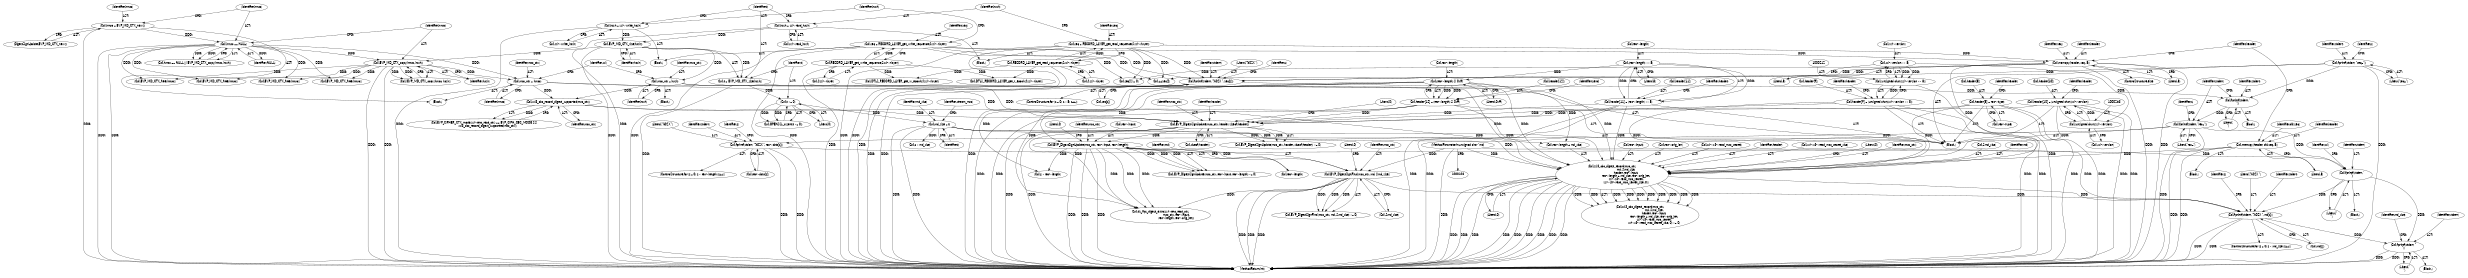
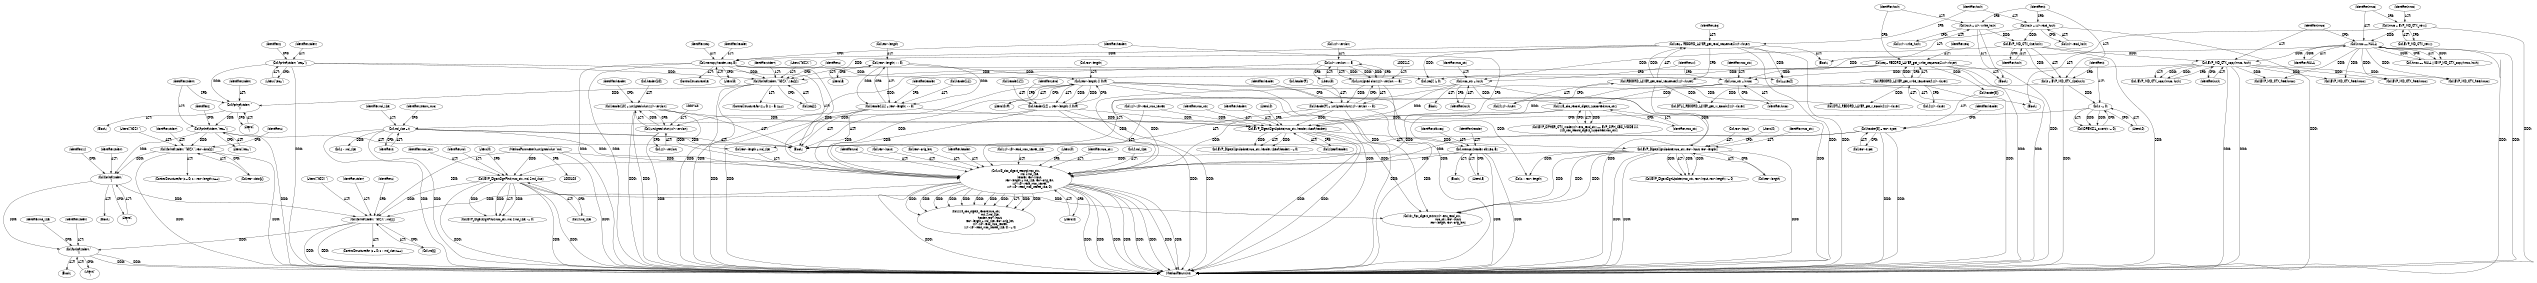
  digraph {
    fontname=Lato
    node [fontname=Lato]
    edge [fontname=Lato]
    n1 [label="(Call,fprintf(stderr, \"\n\"))"]
    n2 [label="(MethodReturn,int)"]
    n3 [label="(Literal,\"\n\")"]
    n4 [label="(Block,)"]
    n5 [label="(Call,fprintf(stderr, \"%02X \", md[z]))"]
    n6 [label="(Call,md[z])"]
    n7 [label="(ControlStructure,for (z = 0; z < md_size; z++))"]
    n8 [label="(Call,fprintf(stderr, \"\n\"))"]
    n9 [label="(Block,)"]
    n10 [label="(Literal,\"\n\")"]
    n11 [label="(Call,fprintf(stderr, \"rec=\"))"]
    n12 [label="(Call,fprintf(stderr, \"%02X \", rec->data[z]))"]
    n13 [label="(Block,)"]
    n14 [label="(Literal,\"rec=\")"]
    n15 [label="(ControlStructure,for (z = 0; z < rec->length; z++))"]
    n16 [label="(Call,rec->data[z])"]
    n17 [label="(Call,fprintf(stderr, \"\n\"))"]
    n18 [label="(Literal,\"\n\")"]
    n19 [label="(Block,)"]
    n20 [label="(Call,fprintf(stderr, \"seq=\"))"]
    n21 [label="(Call,fprintf(stderr, \"%02X \", seq[z]))"]
    n22 [label="(Literal,\"seq=\")"]
    n23 [label="(ControlStructure,for (z = 0; z < 8; z++))"]
    n24 [label="(Call,seq[z])"]
    n25 [label="(Call,memcpy(header, seq, 8))"]
    n26 [label="(Call,ssl3_cbc_digest_record(mac_ctx,\n                                   md, &md_size,\n                                   header, rec->input,\n                                   rec->length + md_size, rec->orig_len,\n                                   ssl->s3->read_mac_secret,\n                                   ssl->s3->read_mac_secret_size, 0))"]
    n27 [label="(ControlStructure,else)"]
    n28 [label="(Call,seq[i] != 0)"]
    n29 [label="(Literal,8)"]
    n30 [label="(Call,++seq[i])"]
    n31 [label="(Call,ssl3_cbc_digest_record(mac_ctx,\n                                   md, &md_size,\n                                   header, rec->input,\n                                   rec->length + md_size, rec->orig_len,\n                                   ssl->s3->read_mac_secret,\n                                   ssl->s3->read_mac_secret_size, 0) <= 0)"]
    n32 [label="(Literal,0)"]
    n33 [label="(Call,seq = RECORD_LAYER_get_write_sequence(&ssl->rlayer))"]
    n34 [label="(Call,RECORD_LAYER_get_write_sequence(&ssl->rlayer))"]
    n35 [label="(Block,)"]
    n36 [label="(Call,DTLS_RECORD_LAYER_get_r_epoch(&ssl->rlayer))"]
    n37 [label="(Call,&ssl->rlayer)"]
    n38 [label="(Call,DTLS_RECORD_LAYER_get_w_epoch(&ssl->rlayer))"]
    n39 [label="(Call,seq = RECORD_LAYER_get_read_sequence(&ssl->rlayer))"]
    n40 [label="(Call,RECORD_LAYER_get_read_sequence(&ssl->rlayer))"]
    n41 [label="(Block,)"]
    n42 [label="(Call,&ssl->rlayer)"]
    n43 [label="(Call,EVP_DigestSignFinal(mac_ctx, md, &md_size))"]
    n44 [label="(Call,EVP_DigestSignFinal(mac_ctx, md, &md_size) <= 0)"]
    n45 [label="(Call,&md_size)"]
    n46 [label="(Call,tls_fips_digest_extra(ssl->enc_read_ctx,\n                                        mac_ctx, rec->input,\n                                        rec->length, rec->orig_len))"]
    n47 [label="(Call,EVP_DigestSignUpdate(mac_ctx, rec->input, rec->length))"]
    n48 [label="(Call,EVP_DigestSignUpdate(mac_ctx, rec->input, rec->length) <= 0)"]
    n49 [label="(Call,z < rec->length)"]
    n50 [label="(Call,rec->length)"]
    n51 [label="(Call,EVP_DigestSignUpdate(mac_ctx, header, sizeof(header)))"]
    n52 [label="(Call,EVP_DigestSignUpdate(mac_ctx, header, sizeof(header)) <= 0)"]
    n53 [label="(Call,sizeof(header))"]
    n54 [label="(Call,mac_ctx = hash)"]
    n55 [label="(Call,ssl3_cbc_record_digest_supported(mac_ctx))"]
    n56 [label="(Identifier,hash)"]
    n57 [label="(Block,)"]
    n58 [label="(Call,EVP_CIPHER_CTX_mode(ssl->enc_read_ctx) == EVP_CIPH_CBC_MODE &&\n         ssl3_cbc_record_digest_supported(mac_ctx))"]
    n59 [label="(Identifier,mac_ctx)"]
    n60 [label="(Call,EVP_MD_CTX_size(hash))"]
    n61 [label="(Call,EVP_MD_CTX_copy(hmac, hash))"]
    n62 [label="(Call,t = EVP_MD_CTX_size(hash))"]
    n63 [label="(Identifier,hash)"]
    n64 [label="(Call,mac_ctx = hmac)"]
    n65 [label="(Call,EVP_MD_CTX_free(hmac))"]
    n66 [label="(Call,EVP_MD_CTX_free(hmac))"]
    n67 [label="(Call,EVP_MD_CTX_free(hmac))"]
    n68 [label="(Call,EVP_MD_CTX_free(hmac))"]
    n69 [label="(Call,!EVP_MD_CTX_copy(hmac, hash))"]
    n70 [label="(Identifier,hash)"]
    n71 [label="(Call,t >= 0)"]
    n72 [label="(Call,hash = ssl->read_hash)"]
    n73 [label="(Call,ssl->read_hash)"]
    n74 [label="(Call,hash = ssl->write_hash)"]
    n75 [label="(Call,ssl->write_hash)"]
    n76 [label="(Block,)"]
    n77 [label="(Identifier,hmac)"]
    n78 [label="(Call,hmac == NULL)"]
    n79 [label="(Call,hmac == NULL || !EVP_MD_CTX_copy(hmac, hash))"]
    n80 [label="(Identifier,NULL)"]
    n81 [label="(Call,hmac = EVP_MD_CTX_new())"]
-   n82 [label="(DigestSignUpdate,EVP_MD_CTX_new())"]
+   n82 [label="(Call,EVP_MD_CTX_new())"]
    n83 [label="(Call,header[11] = (rec->length) >> 8)"]
    n84 [label="(Call,(rec->length) >> 8)"]
    n85 [label="(Call,(rec->length) & 0xff)"]
    n86 [label="(Literal,8)"]
    n87 [label="(Call,header[12] = (rec->length) & 0xff)"]
    n88 [label="(Call,rec->length + md_size)"]
    n89 [label="(Literal,0xff)"]
    n90 [label="(Call,header[8] = rec->type)"]
    n91 [label="(Call,rec->type)"]
    n92 [label="(Call,header[10] = (unsigned char)(ssl->version))"]
    n93 [label="(Call,(unsigned char)(ssl->version))"]
    n94 [label="(Call,ssl->version)"]
    n95 [label="(Call,ssl->version >> 8)"]
    n96 [label="(Call,(unsigned char)(ssl->version >> 8))"]
    n97 [label="(Literal,8)"]
    n98 [label="(Call,header[9] = (unsigned char)(ssl->version >> 8))"]
    n99 [label="(MethodParameterIn,unsigned char *md)"]
    1000103
    n101 [label="(Call,memcpy(header, dtlsseq, 8))"]
    n102 [label="(Block,)"]
    n103 [label="(Literal,8)"]
    n104 [label="(Call,md_size = t)"]
    n105 [label="(Identifier,t)"]
    n106 [label="(Call,z < md_size)"]
    n107 [label="(Literal,0)"]
    n108 [label="(Call,OPENSSL_assert(t >= 0))"]
    n109 [label="(Identifier,header)"]
    n110 [label="(Identifier,md)"]
    n111 [label="(Identifier,z)"]
    n112 [label="(Identifier,hmac)"]
    n113 [label="(Call,&md_size)"]
    n114 [label="(Identifier,mac_ctx)"]
    n115 [label="(Identifier,send)"]
    n116 [label="(Literal,\"%02X \")"]
    n117 [label="(Call,ssl->version)"]
    n118 [label="(Identifier,stream_mac)"]
    n119 [label="(Identifier,md_size)"]
    n120 [label="(Identifier,z)"]
    n121 [label="(Identifier,seq)"]
    n122 [label="(Identifier,seq)"]
    n123 [label="(Literal,0)"]
    n124 [label="(Identifier,md)"]
    n125 [label="(Call,header[12])"]
    n126 [label="(Identifier,stderr)"]
    n127 [label="(Identifier,ssl)"]
    n128 [label="(Identifier,mac_ctx)"]
    n129 [label="(Identifier,z)"]
    n130 [label="(Identifier,header)"]
    n131 [label="(Identifier,mac_ctx)"]
    n132 [label="(Call,rec->input)"]
    n133 [label="(Call,rec->orig_len)"]
    n134 [label="(Identifier,md_size)"]
    n135 [label="(Identifier,stderr)"]
    n136 [label="(Identifier,mac_ctx)"]
    n137 [label="(Call,ssl->s3->read_mac_secret)"]
    n138 [label="(Identifier,t)"]
    n139 [label="(Identifier,seq)"]
    n140 [label="(Call,header[10])"]
    n141 [label="(Identifier,hash)"]
    n142 [label="(Identifier,stderr)"]
    n143 [label="(Identifier,z)"]
    n144 [label="(Identifier,z)"]
    n145 [label="(Literal,\"%02X \")"]
    n146 [label="(Call,header[11])"]
    n147 [label="(Identifier,hmac)"]
    n148 [label="(Literal,0)"]
    n149 [label="(Call,rec->input)"]
    n150 [label="(Identifier,header)"]
    n151 [label="(Identifier,hmac)"]
    n152 [label="(Call,rec->length)"]
    n153 [label="(Call,header[8])"]
    n154 [label="(Identifier,header)"]
    n155 [label="(Identifier,mac_ctx)"]
    n156 [label="(Identifier,ssl)"]
    n157 [label="(Identifier,dtlsseq)"]
    n158 [label="(Identifier,stderr)"]
    n159 [label="(Identifier,stderr)"]
    n160 [label="(Call,header[9])"]
    n161 [label="(Identifier,hash)"]
    n162 [label="(Call,ssl->s3->read_mac_secret_size)"]
    n163 [label="(Identifier,stderr)"]
    n164 [label="(Identifier,stderr)"]
    n165 [label="(Identifier,t)"]
    n166 [label="(Identifier,header)"]
    n167 [label="(Identifier,header)"]
    n168 [label="(Identifier,header)"]
    n169 [label="(Literal,0)"]
    n170 [label="(Literal,\"%02X \")"]
    n171 [label="(Identifier,header)"]
    n172 [label="(Call,rec->length)"]
    n173 [label="(Identifier,mac_ctx)"]
    n174 [label="(Identifier,header)"]
    n175 [label="(Literal,0)"]
    n176 [label="(Identifier,stderr)"]
    1000263
    n178 [label=1000212]
    n1 -> n2 [label="DDG: "]
    n1 -> n2 [label="DDG: "]
    n1 -> n3 [label="CFG: "]
    n1 -> n4 [label="AST: "]
    n3 -> n1 [label="AST: "]
    n5 -> n1 [label="DDG: "]
    n5 -> n2 [label="DDG: "]
    n5 -> n2 [label="DDG: "]
    n5 -> n6 [label="CFG: "]
    n5 -> n7 [label="AST: "]
    n6 -> n5 [label="AST: "]
    n8 -> n1 [label="DDG: "]
    n8 -> n5 [label="DDG: "]
    n8 -> n9 [label="AST: "]
    n8 -> n10 [label="CFG: "]
    n10 -> n8 [label="AST: "]
    n11 -> n2 [label="DDG: "]
    n11 -> n8 [label="DDG: "]
    n11 -> n12 [label="DDG: "]
    n11 -> n13 [label="AST: "]
    n11 -> n14 [label="CFG: "]
    n12 -> n2 [label="DDG: "]
    n12 -> n2 [label="DDG: "]
    n12 -> n8 [label="DDG: "]
    n12 -> n15 [label="AST: "]
    n12 -> n16 [label="CFG: "]
    n14 -> n11 [label="AST: "]
    n16 -> n12 [label="AST: "]
    n17 -> n11 [label="DDG: "]
    n17 -> n18 [label="CFG: "]
    n17 -> n19 [label="AST: "]
    n18 -> n17 [label="AST: "]
    n20 -> n2 [label="DDG: "]
    n20 -> n13 [label="AST: "]
    n20 -> n17 [label="DDG: "]
    n20 -> n21 [label="DDG: "]
    n20 -> n22 [label="CFG: "]
    n21 -> n2 [label="DDG: "]
    n21 -> n2 [label="DDG: "]
    n21 -> n17 [label="DDG: "]
    n21 -> n23 [label="AST: "]
    n21 -> n24 [label="CFG: "]
    n22 -> n20 [label="AST: "]
    n24 -> n21 [label="AST: "]
    n25 -> n2 [label="DDG: "]
    n25 -> n2 [label="DDG: "]
    n25 -> n21 [label="DDG: "]
    n25 -> n26 [label="DDG: "]
    n25 -> n27 [label="AST: "]
    n25 -> n28 [label="DDG: "]
    n25 -> n29 [label="CFG: "]
    n25 -> n30 [label="DDG: "]
    n26 -> n2 [label="DDG: "]
    n26 -> n2 [label="DDG: "]
    n26 -> n2 [label="DDG: "]
    n26 -> n2 [label="DDG: "]
    n26 -> n2 [label="DDG: "]
    n26 -> n2 [label="DDG: "]
    n26 -> n2 [label="DDG: "]
    n26 -> n2 [label="DDG: "]
    n26 -> n2 [label="DDG: "]
    n26 -> n5 [label="DDG: "]
    n26 -> n31 [label="AST: "]
    n26 -> n31 [label="DDG: "]
    n26 -> n31 [label="DDG: "]
    n26 -> n31 [label="DDG: "]
    n26 -> n31 [label="DDG: "]
    n26 -> n31 [label="DDG: "]
    n26 -> n31 [label="DDG: "]
    n26 -> n31 [label="DDG: "]
    n26 -> n31 [label="DDG: "]
    n26 -> n31 [label="DDG: "]
    n26 -> n31 [label="DDG: "]
    n26 -> n32 [label="CFG: "]
    n29 -> n25 [label="AST: "]
    n32 -> n26 [label="AST: "]
    n33 -> n2 [label="DDG: "]
    n33 -> n2 [label="DDG: "]
    n33 -> n21 [label="DDG: "]
-   n33 -> n25 [label="DDG: "]
+   n33 -> n153 [label="DDG: "]
    n33 -> n28 [label="DDG: "]
    n33 -> n30 [label="DDG: "]
    n33 -> n34 [label="CFG: "]
    n33 -> n35 [label="AST: "]
    n34 -> n2 [label="DDG: "]
    n34 -> n33 [label="AST: "]
    n34 -> n33 [label="DDG: "]
    n34 -> n36 [label="DDG: "]
    n34 -> n37 [label="CFG: "]
    n34 -> n38 [label="DDG: "]
    n37 -> n34 [label="AST: "]
    n39 -> n2 [label="DDG: "]
    n39 -> n2 [label="DDG: "]
    n39 -> n21 [label="DDG: "]
    n39 -> n25 [label="DDG: "]
    n39 -> n28 [label="DDG: "]
    n39 -> n30 [label="DDG: "]
    n39 -> n40 [label="CFG: "]
    n39 -> n41 [label="AST: "]
    n40 -> n2 [label="DDG: "]
    n40 -> n36 [label="DDG: "]
    n40 -> n38 [label="DDG: "]
    n40 -> n39 [label="AST: "]
    n40 -> n39 [label="DDG: "]
    n40 -> n42 [label="CFG: "]
    n42 -> n40 [label="AST: "]
    n43 -> n2 [label="DDG: "]
    n43 -> n2 [label="DDG: "]
    n43 -> n2 [label="DDG: "]
    n43 -> n5 [label="DDG: "]
    n43 -> n44 [label="AST: "]
    n43 -> n44 [label="DDG: "]
    n43 -> n44 [label="DDG: "]
    n43 -> n44 [label="DDG: "]
    n43 -> n45 [label="CFG: "]
    n43 -> n46 [label="DDG: "]
    n45 -> n43 [label="AST: "]
    n47 -> n2 [label="DDG: "]
    n47 -> n2 [label="DDG: "]
    n47 -> n2 [label="DDG: "]
    n47 -> n43 [label="DDG: "]
    n47 -> n46 [label="DDG: "]
    n47 -> n46 [label="DDG: "]
    n47 -> n46 [label="DDG: "]
    n47 -> n48 [label="AST: "]
    n47 -> n48 [label="DDG: "]
    n47 -> n48 [label="DDG: "]
    n47 -> n48 [label="DDG: "]
    n47 -> n49 [label="DDG: "]
    n47 -> n50 [label="CFG: "]
    n50 -> n47 [label="AST: "]
    n51 -> n2 [label="DDG: "]
    n51 -> n2 [label="DDG: "]
    n51 -> n46 [label="DDG: "]
    n51 -> n47 [label="DDG: "]
    n51 -> n52 [label="AST: "]
    n51 -> n52 [label="DDG: "]
    n51 -> n52 [label="DDG: "]
    n51 -> n53 [label="CFG: "]
    n53 -> n51 [label="AST: "]
+   n54 -> n2 [label="DDG: "]
    n54 -> n26 [label="DDG: "]
    n54 -> n51 [label="DDG: "]
    n54 -> n55 [label="DDG: "]
    n54 -> n56 [label="CFG: "]
    n54 -> n57 [label="AST: "]
    n55 -> n26 [label="DDG: "]
    n55 -> n51 [label="DDG: "]
    n55 -> n58 [label="AST: "]
    n55 -> n58 [label="DDG: "]
    n55 -> n59 [label="CFG: "]
    n56 -> n54 [label="AST: "]
    n58 -> n55 [label="CFG: "]
    n59 -> n55 [label="AST: "]
    n60 -> n2 [label="DDG: "]
    n60 -> n54 [label="DDG: "]
    n60 -> n61 [label="DDG: "]
    n60 -> n62 [label="AST: "]
    n60 -> n62 [label="DDG: "]
    n60 -> n63 [label="CFG: "]
    n61 -> n2 [label="DDG: "]
    n61 -> n2 [label="DDG: "]
    n61 -> n64 [label="DDG: "]
    n61 -> n65 [label="DDG: "]
    n61 -> n66 [label="DDG: "]
    n61 -> n67 [label="DDG: "]
    n61 -> n68 [label="DDG: "]
    n61 -> n69 [label="AST: "]
    n61 -> n69 [label="DDG: "]
    n61 -> n69 [label="DDG: "]
    n61 -> n70 [label="CFG: "]
    n62 -> n2 [label="DDG: "]
    n62 -> n13 [label="AST: "]
    n62 -> n71 [label="DDG: "]
    n63 -> n60 [label="AST: "]
    n64 -> n26 [label="DDG: "]
    n64 -> n51 [label="DDG: "]
    n64 -> n55 [label="DDG: "]
    n64 -> n76 [label="AST: "]
    n64 -> n77 [label="CFG: "]
    n69 -> n61 [label="CFG: "]
    n70 -> n61 [label="AST: "]
-   n71 -> n104 [label="DDG: "]
+   n71 -> n104 [label="CFG: "]
    n71 -> n107 [label="CFG: "]
    n71 -> n108 [label="AST: "]
    n71 -> n108 [label="DDG: "]
    n71 -> n108 [label="DDG: "]
    n72 -> n2 [label="DDG: "]
    n72 -> n41 [label="AST: "]
    n72 -> n60 [label="DDG: "]
    n72 -> n73 [label="CFG: "]
    n73 -> n72 [label="AST: "]
    n74 -> n2 [label="DDG: "]
    n74 -> n35 [label="AST: "]
    n74 -> n60 [label="DDG: "]
    n74 -> n75 [label="CFG: "]
    n75 -> n74 [label="AST: "]
    n77 -> n64 [label="AST: "]
    n78 -> n2 [label="DDG: "]
    n78 -> n2 [label="DDG: "]
    n78 -> n61 [label="DDG: "]
    n78 -> n64 [label="DDG: "]
    n78 -> n65 [label="DDG: "]
    n78 -> n66 [label="DDG: "]
    n78 -> n67 [label="DDG: "]
    n78 -> n68 [label="DDG: "]
    n78 -> n79 [label="AST: "]
    n78 -> n79 [label="DDG: "]
    n78 -> n79 [label="DDG: "]
    n78 -> n80 [label="DDG: "]
    n79 -> n78 [label="CFG: "]
    n80 -> n78 [label="AST: "]
    n81 -> n2 [label="DDG: "]
    n81 -> n76 [label="AST: "]
    n81 -> n78 [label="DDG: "]
    n81 -> n82 [label="CFG: "]
    n82 -> n81 [label="AST: "]
    n83 -> n2 [label="DDG: "]
    n83 -> n2 [label="DDG: "]
    n83 -> n13 [label="AST: "]
    n83 -> n26 [label="DDG: "]
    n83 -> n51 [label="DDG: "]
    n83 -> n84 [label="CFG: "]
    n84 -> n83 [label="AST: "]
    n84 -> n83 [label="DDG: "]
    n84 -> n83 [label="DDG: "]
    n84 -> n85 [label="DDG: "]
    n84 -> n86 [label="CFG: "]
    n85 -> n2 [label="DDG: "]
    n85 -> n26 [label="DDG: "]
    n85 -> n46 [label="DDG: "]
    n85 -> n47 [label="DDG: "]
    n85 -> n49 [label="DDG: "]
    n85 -> n87 [label="AST: "]
    n85 -> n87 [label="DDG: "]
    n85 -> n87 [label="DDG: "]
    n85 -> n88 [label="DDG: "]
    n85 -> n89 [label="CFG: "]
    n86 -> n84 [label="AST: "]
    n87 -> n2 [label="DDG: "]
    n87 -> n2 [label="DDG: "]
    n87 -> n13 [label="AST: "]
    n87 -> n26 [label="DDG: "]
    n87 -> n51 [label="DDG: "]
    n87 -> n85 [label="CFG: "]
    n88 -> n26 [label="AST: "]
    n89 -> n85 [label="AST: "]
    n90 -> n2 [label="DDG: "]
    n90 -> n2 [label="DDG: "]
    n90 -> n13 [label="AST: "]
    n90 -> n26 [label="DDG: "]
-   n90 -> n51 [label="DDG: "]
+   n137 -> n51 [label="DDG: "]
    n90 -> n91 [label="CFG: "]
    n91 -> n90 [label="AST: "]
    n92 -> n2 [label="DDG: "]
    n92 -> n2 [label="DDG: "]
    n92 -> n13 [label="AST: "]
    n92 -> n26 [label="DDG: "]
    n92 -> n51 [label="DDG: "]
    n92 -> n93 [label="CFG: "]
+   n93 -> n2 [label="DDG: "]
    n93 -> n92 [label="AST: "]
    n93 -> n92 [label="DDG: "]
    n93 -> n94 [label="CFG: "]
    n94 -> n93 [label="AST: "]
    n95 -> n93 [label="DDG: "]
    n95 -> n96 [label="AST: "]
    n95 -> n96 [label="DDG: "]
    n95 -> n96 [label="DDG: "]
    n95 -> n97 [label="CFG: "]
    n96 -> n2 [label="DDG: "]
    n96 -> n95 [label="CFG: "]
    n96 -> n98 [label="AST: "]
    n96 -> n98 [label="DDG: "]
    n97 -> n95 [label="AST: "]
    n98 -> n2 [label="DDG: "]
    n98 -> n2 [label="DDG: "]
    n98 -> n13 [label="AST: "]
    n98 -> n26 [label="DDG: "]
    n98 -> n51 [label="DDG: "]
    n98 -> n96 [label="CFG: "]
    n99 -> n2 [label="DDG: "]
    n99 -> n5 [label="DDG: "]
    n99 -> n26 [label="DDG: "]
    n99 -> n43 [label="DDG: "]
    n99 -> 1000103 [label="CFG: "]
    n101 -> n2 [label="DDG: "]
    n101 -> n2 [label="DDG: "]
    n101 -> n26 [label="DDG: "]
    n101 -> n102 [label="AST: "]
    n101 -> n103 [label="CFG: "]
    n103 -> n101 [label="AST: "]
    n104 -> n2 [label="DDG: "]
    n104 -> n2 [label="DDG: "]
    n104 -> n13 [label="AST: "]
    n104 -> n26 [label="DDG: "]
    n104 -> n88 [label="DDG: "]
    n104 -> n105 [label="CFG: "]
    n104 -> n106 [label="DDG: "]
    n105 -> n104 [label="AST: "]
    n107 -> n71 [label="AST: "]
    n108 -> n71 [label="CFG: "]
    n109 -> n90 [label="CFG: "]
    n110 -> n43 [label="AST: "]
    n111 -> n5 [label="CFG: "]
    n112 -> n78 [label="AST: "]
    n112 -> n81 [label="CFG: "]
    n113 -> n26 [label="AST: "]
    n114 -> n64 [label="AST: "]
    n115 -> n87 [label="CFG: "]
    n116 -> n12 [label="AST: "]
    n117 -> n95 [label="AST: "]
    n118 -> n104 [label="CFG: "]
    n119 -> n1 [label="CFG: "]
    n120 -> n20 [label="CFG: "]
    n121 -> n33 [label="AST: "]
    n122 -> n39 [label="AST: "]
    n123 -> n47 [label="CFG: "]
    n124 -> n26 [label="AST: "]
    n125 -> n87 [label="AST: "]
    n126 -> n1 [label="AST: "]
    n127 -> n8 [label="CFG: "]
    n128 -> n54 [label="AST: "]
    n129 -> n21 [label="CFG: "]
    n130 -> n101 [label="AST: "]
    n131 -> n47 [label="AST: "]
    n132 -> n26 [label="AST: "]
    n133 -> n26 [label="AST: "]
    n134 -> n104 [label="AST: "]
    n135 -> n11 [label="AST: "]
    n135 -> n17 [label="CFG: "]
    n136 -> n51 [label="AST: "]
    n137 -> n26 [label="AST: "]
    n138 -> n62 [label="AST: "]
    n138 -> n72 [label="CFG: "]
    n138 -> n74 [label="CFG: "]
    n139 -> n25 [label="AST: "]
    n140 -> n92 [label="AST: "]
    n141 -> n39 [label="CFG: "]
    n141 -> n72 [label="AST: "]
    n142 -> n12 [label="AST: "]
    n143 -> n11 [label="CFG: "]
    n144 -> n12 [label="CFG: "]
    n145 -> n5 [label="AST: "]
    n146 -> n83 [label="AST: "]
    n147 -> n81 [label="AST: "]
    n148 -> n43 [label="CFG: "]
    n149 -> n47 [label="AST: "]
    n150 -> n25 [label="AST: "]
    n151 -> n61 [label="AST: "]
    n151 -> n78 [label="CFG: "]
    n152 -> n84 [label="AST: "]
    n153 -> n90 [label="AST: "]
    n154 -> n26 [label="AST: "]
    n155 -> n43 [label="AST: "]
    n156 -> n54 [label="CFG: "]
    n156 -> n64 [label="CFG: "]
    n157 -> n101 [label="AST: "]
    n158 -> n21 [label="AST: "]
    n159 -> n17 [label="AST: "]
    n160 -> n98 [label="AST: "]
    n161 -> n33 [label="CFG: "]
    n161 -> n74 [label="AST: "]
    n162 -> n26 [label="AST: "]
    n163 -> n5 [label="AST: "]
    n164 -> n8 [label="AST: "]
    n165 -> n62 [label="CFG: "]
    n165 -> n71 [label="AST: "]
    n166 -> n25 [label="CFG: "]
    n166 -> n101 [label="CFG: "]
    n167 -> n51 [label="AST: "]
    n168 -> n83 [label="CFG: "]
    n169 -> n26 [label="CFG: "]
    n170 -> n21 [label="AST: "]
    n171 -> n98 [label="CFG: "]
    n172 -> n85 [label="AST: "]
    n173 -> n26 [label="AST: "]
    n174 -> n92 [label="CFG: "]
    n175 -> n51 [label="CFG: "]
    n176 -> n20 [label="AST: "]
    1000263 -> n93 [label="AST: "]
    n178 -> n96 [label="AST: "]
  }
